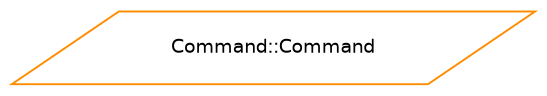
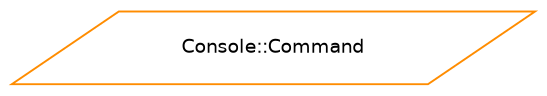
  digraph {
    rankdir=LR
-   n1 [color=darkorange fillcolor=white fontname=Helvetica fontsize=10 height=0.2 label="Command::Command" shape=parallelogram style=filled width=0.4]
+   n1 [color=darkorange fillcolor=white fontname=Helvetica fontsize=10 height=0.2 label="Console::Command" shape=parallelogram style=filled width=0.4]
  }
